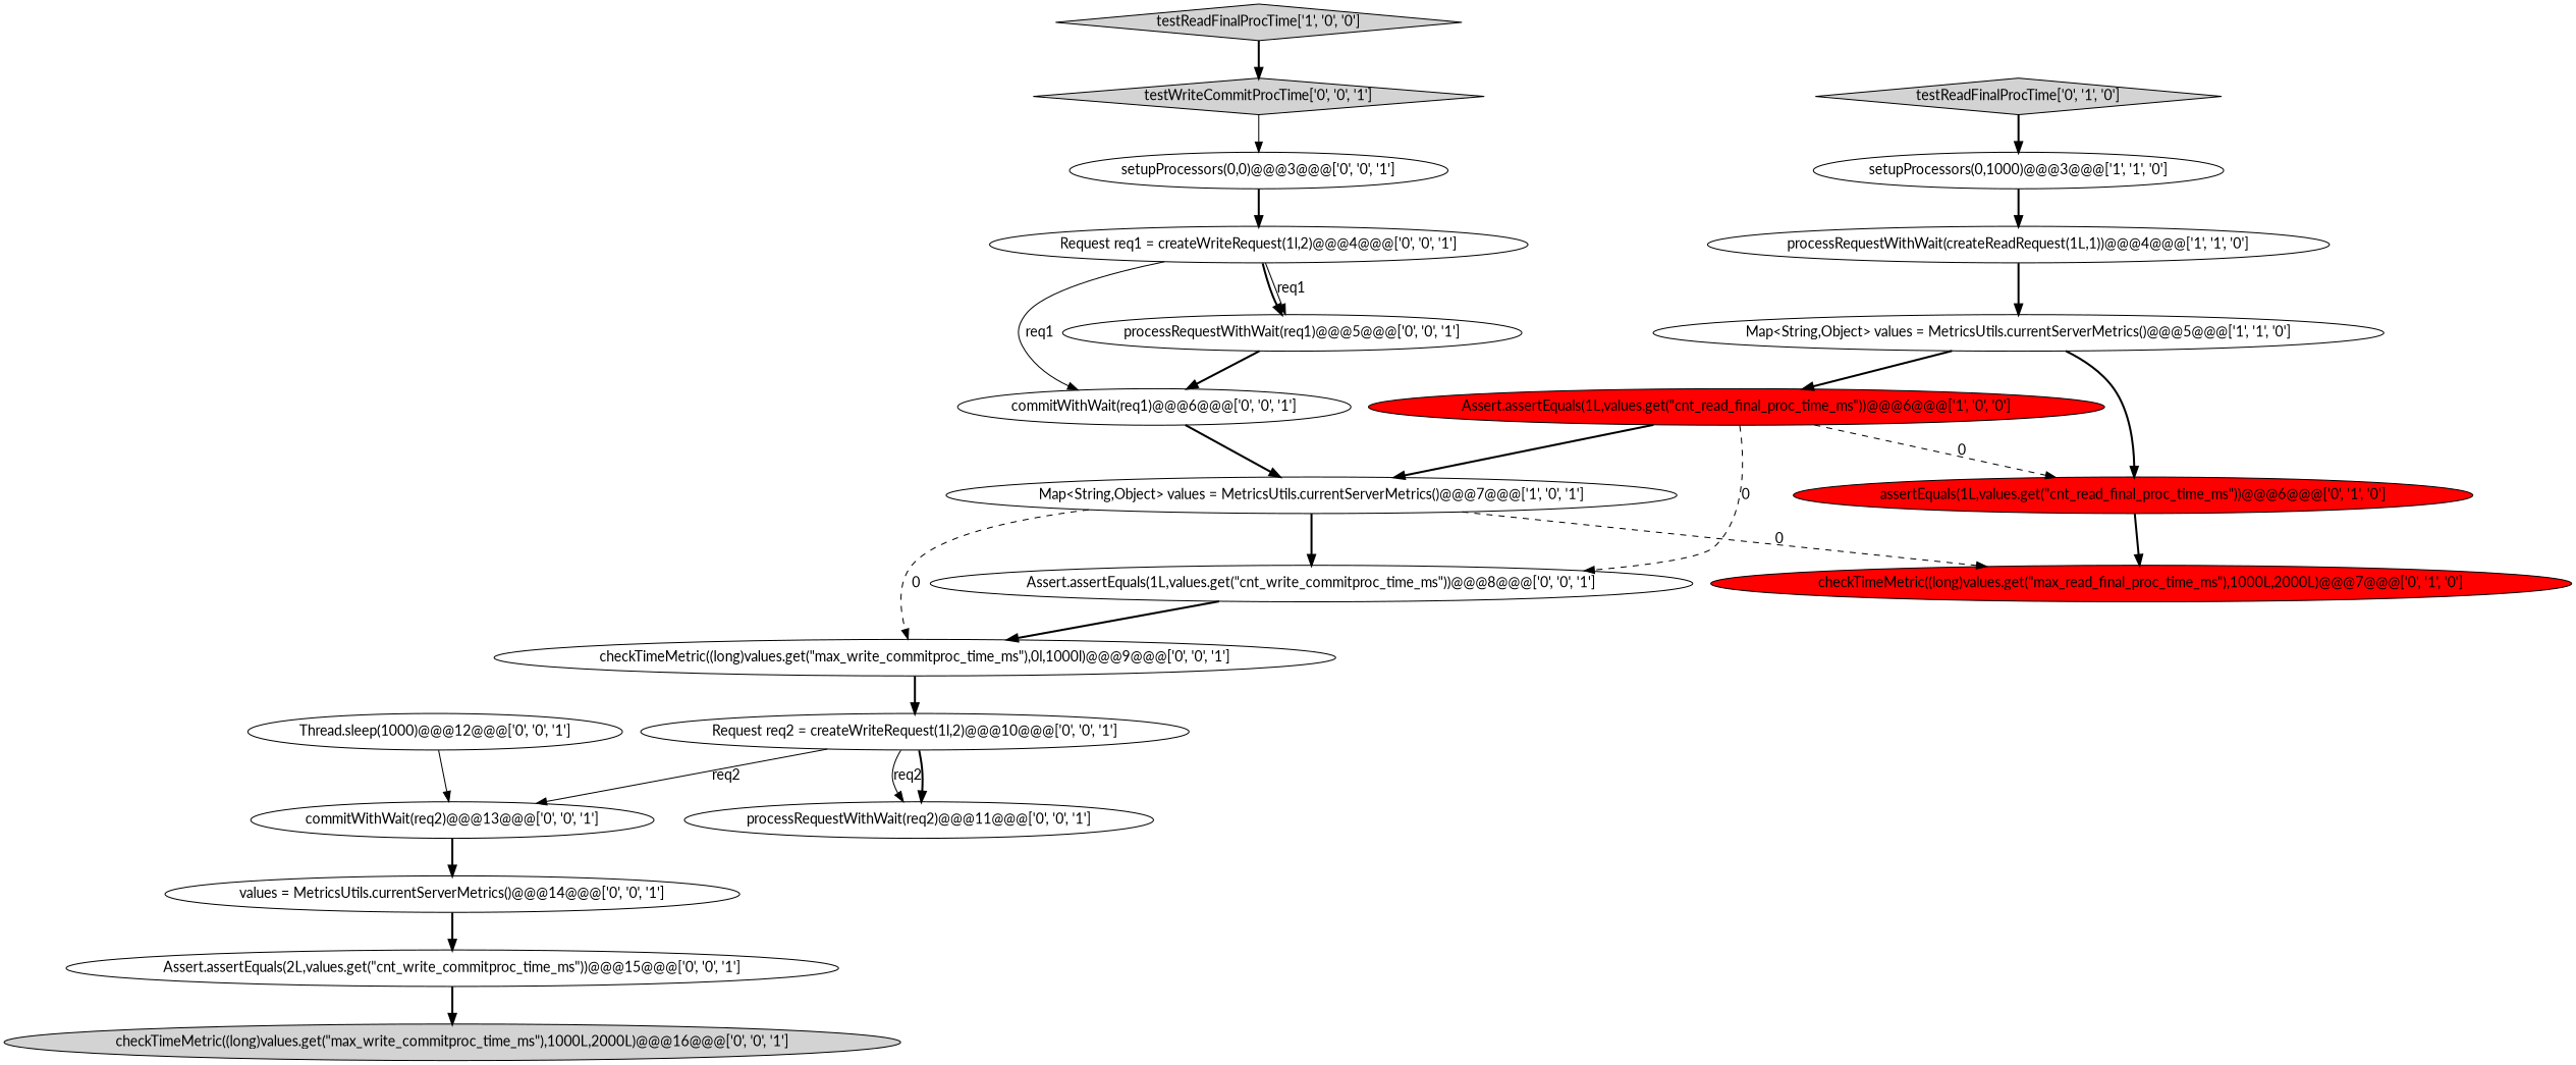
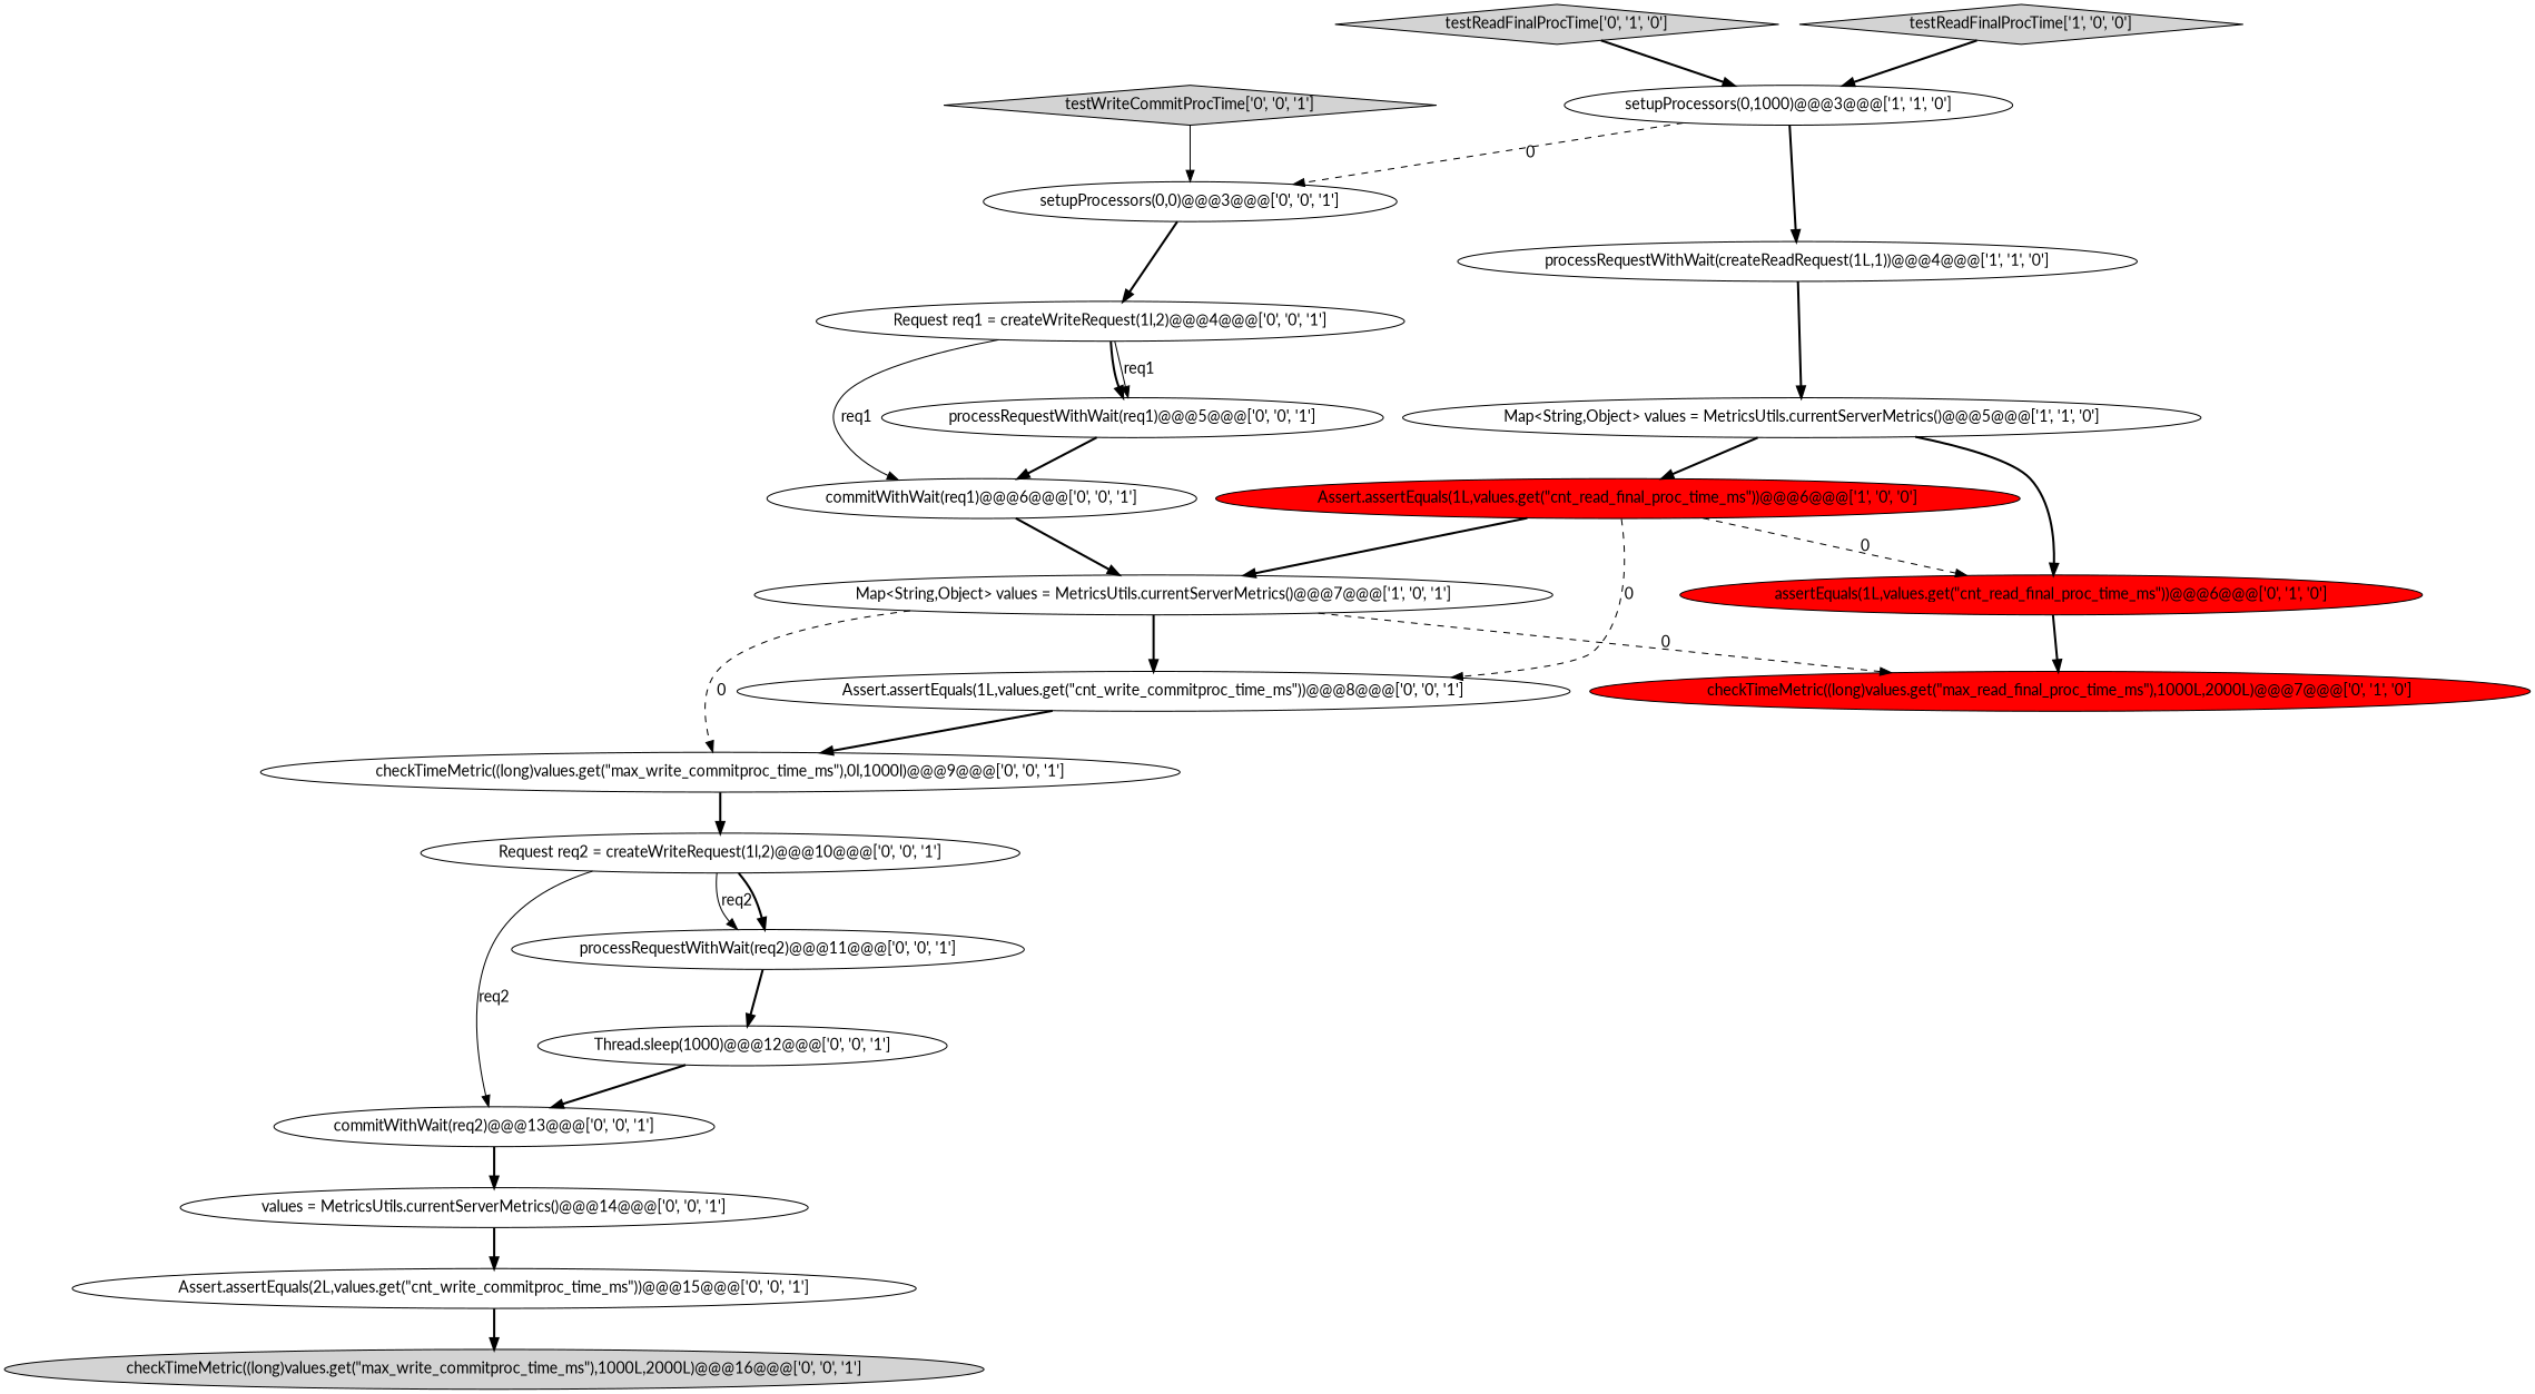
  digraph {
    fontname=Lato
    node [fillcolor=white fontname=Lato shape=ellipse style=filled]
    edge [fontname=Lato style=bold]
    n1 [label="commitWithWait(req2)@@@13@@@['0', '0', '1']"]
    n2 [label="values = MetricsUtils.currentServerMetrics()@@@14@@@['0', '0', '1']"]
    n3 [label="Assert.assertEquals(2L,values.get(\"cnt_write_commitproc_time_ms\"))@@@15@@@['0', '0', '1']"]
    n4 [label="commitWithWait(req1)@@@6@@@['0', '0', '1']"]
    n5 [label="Map<String,Object> values = MetricsUtils.currentServerMetrics()@@@7@@@['1', '0', '1']"]
    n6 [label="checkTimeMetric((long)values.get(\"max_write_commitproc_time_ms\"),0l,1000l)@@@9@@@['0', '0', '1']"]
    n7 [label="Assert.assertEquals(1L,values.get(\"cnt_write_commitproc_time_ms\"))@@@8@@@['0', '0', '1']"]
    n8 [fillcolor=red label="checkTimeMetric((long)values.get(\"max_read_final_proc_time_ms\"),1000L,2000L)@@@7@@@['0', '1', '0']"]
    n9 [fillcolor=lightgray label="checkTimeMetric((long)values.get(\"max_write_commitproc_time_ms\"),1000L,2000L)@@@16@@@['0', '0', '1']"]
    n10 [label="Request req2 = createWriteRequest(1l,2)@@@10@@@['0', '0', '1']"]
    n11 [label="processRequestWithWait(req2)@@@11@@@['0', '0', '1']"]
    n12 [label="Thread.sleep(1000)@@@12@@@['0', '0', '1']"]
    n13 [fillcolor=lightgray label="testWriteCommitProcTime['0', '0', '1']" shape=diamond]
    n14 [label="setupProcessors(0,0)@@@3@@@['0', '0', '1']"]
    n15 [label="Request req1 = createWriteRequest(1l,2)@@@4@@@['0', '0', '1']"]
    n16 [fillcolor=lightgray label="testReadFinalProcTime['0', '1', '0']" shape=diamond]
    n17 [label="setupProcessors(0,1000)@@@3@@@['1', '1', '0']"]
    n18 [label="processRequestWithWait(createReadRequest(1L,1))@@@4@@@['1', '1', '0']"]
    n19 [label="processRequestWithWait(req1)@@@5@@@['0', '0', '1']"]
    n20 [fillcolor=red label="Assert.assertEquals(1L,values.get(\"cnt_read_final_proc_time_ms\"))@@@6@@@['1', '0', '0']"]
    n21 [fillcolor=red label="assertEquals(1L,values.get(\"cnt_read_final_proc_time_ms\"))@@@6@@@['0', '1', '0']"]
    n22 [fillcolor=lightgray label="testReadFinalProcTime['1', '0', '0']" shape=diamond]
    n23 [label="Map<String,Object> values = MetricsUtils.currentServerMetrics()@@@5@@@['1', '1', '0']"]
    n1 -> n2
    n2 -> n3
    n3 -> n9
    n4 -> n5
    n5 -> n6 [label=0 style=dashed]
    n5 -> n7
    n5 -> n8 [label=0 style=dashed]
    n6 -> n10
    n7 -> n6
    n10 -> n1 [label=req2 style=solid]
    n10 -> n11 [label=req2 style=solid]
    n10 -> n11
-   n12 -> n1 [style=solid]
+   n11 -> n12
+   n12 -> n1
    n13 -> n14 [style=solid]
    n14 -> n15
    n15 -> n4 [label=req1 style=solid]
    n15 -> n19 [label=req1 style=solid]
    n15 -> n19
    n16 -> n17
+   n17 -> n14 [label=0 style=dashed]
    n17 -> n18
    n18 -> n23
    n19 -> n4
    n20 -> n5
    n20 -> n7 [label=0 style=dashed]
    n20 -> n21 [label=0 style=dashed]
    n21 -> n8
-   n22 -> n13
+   n22 -> n17
    n23 -> n20
    n23 -> n21
  }
